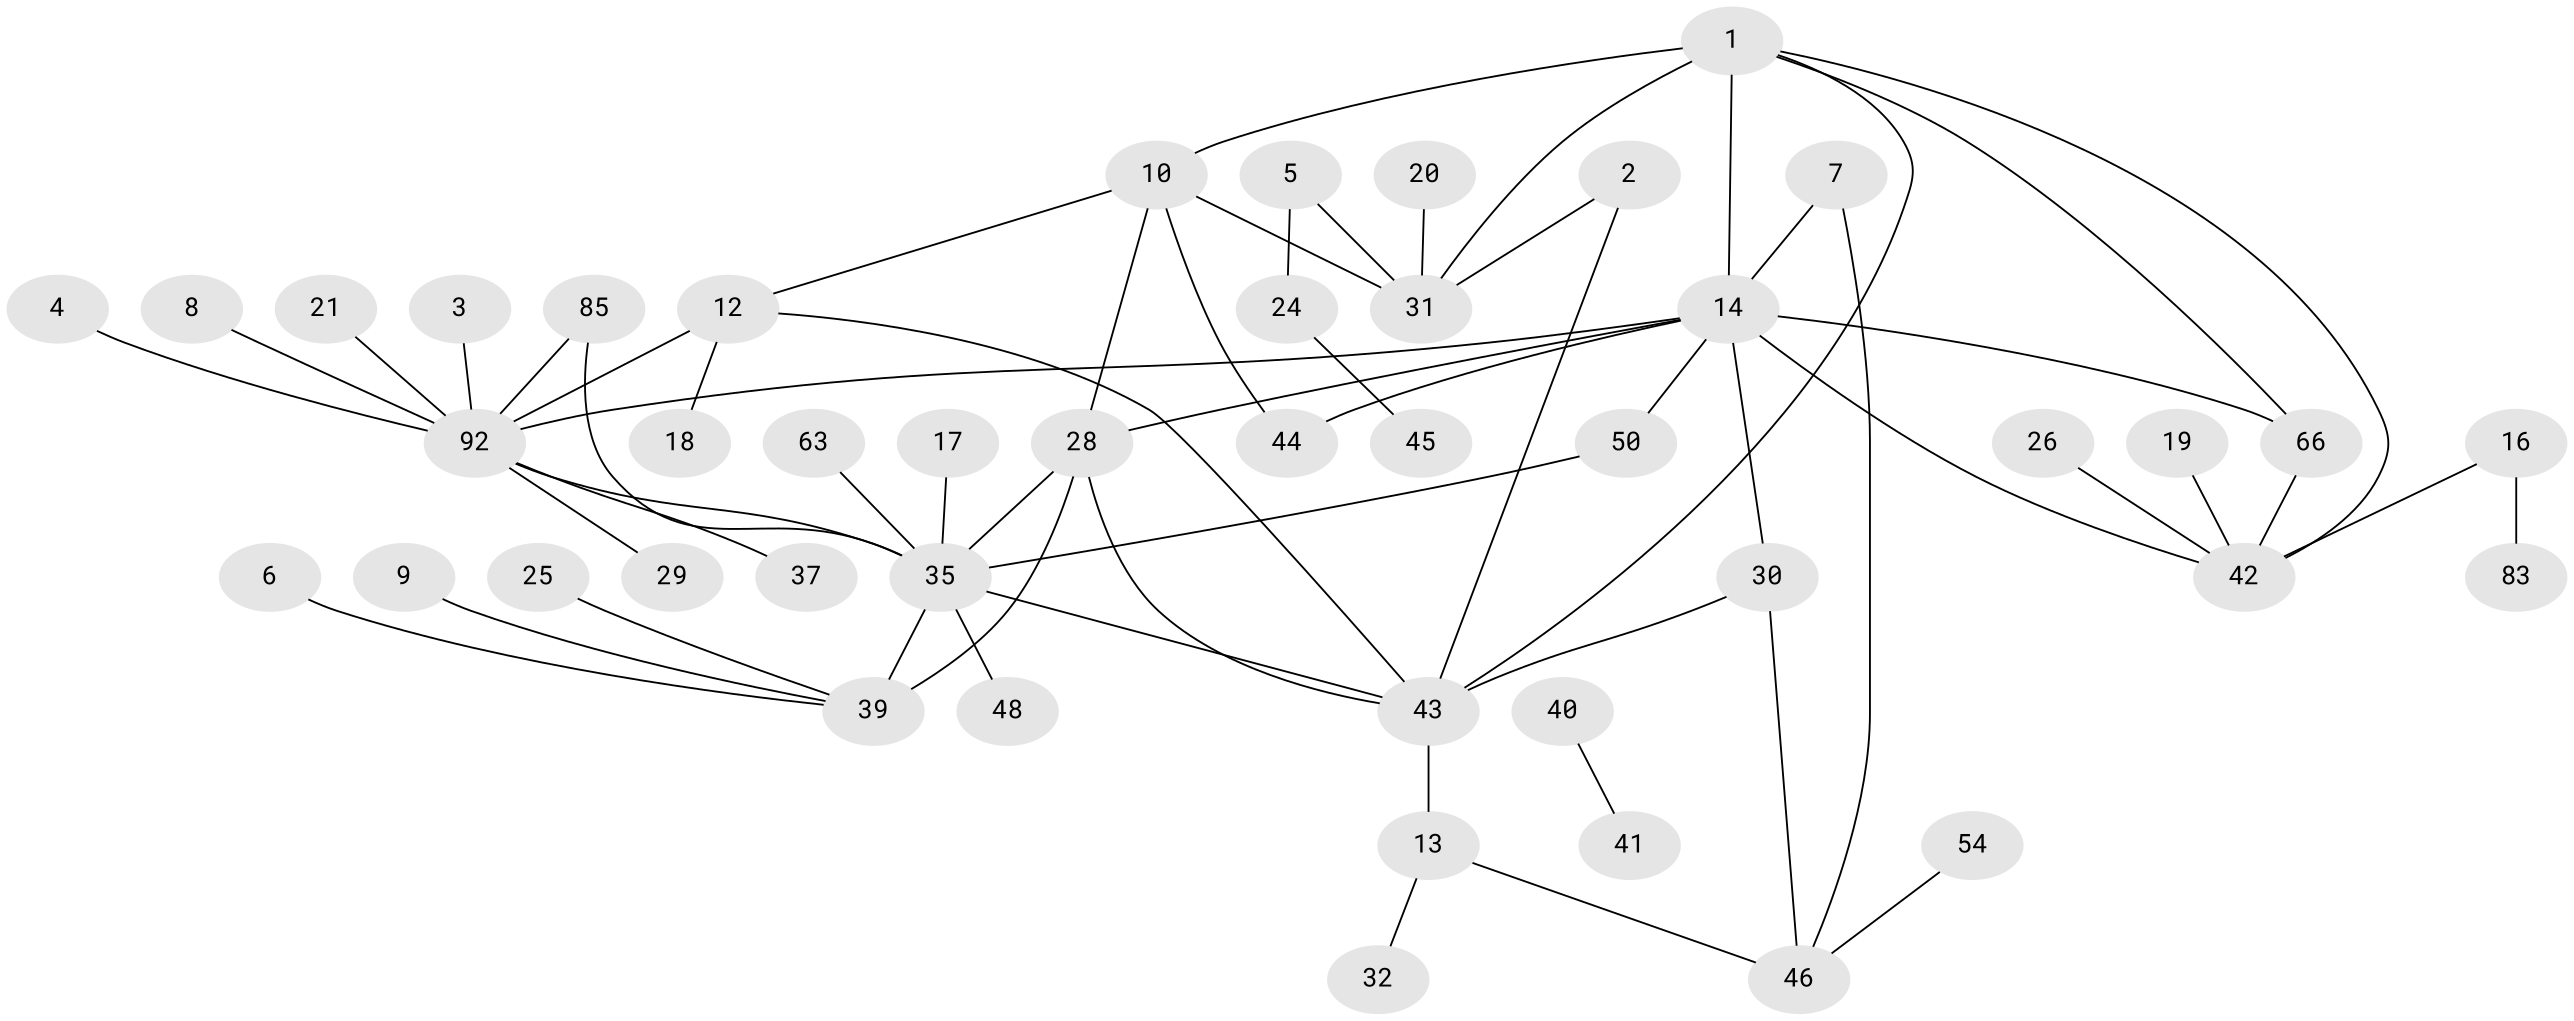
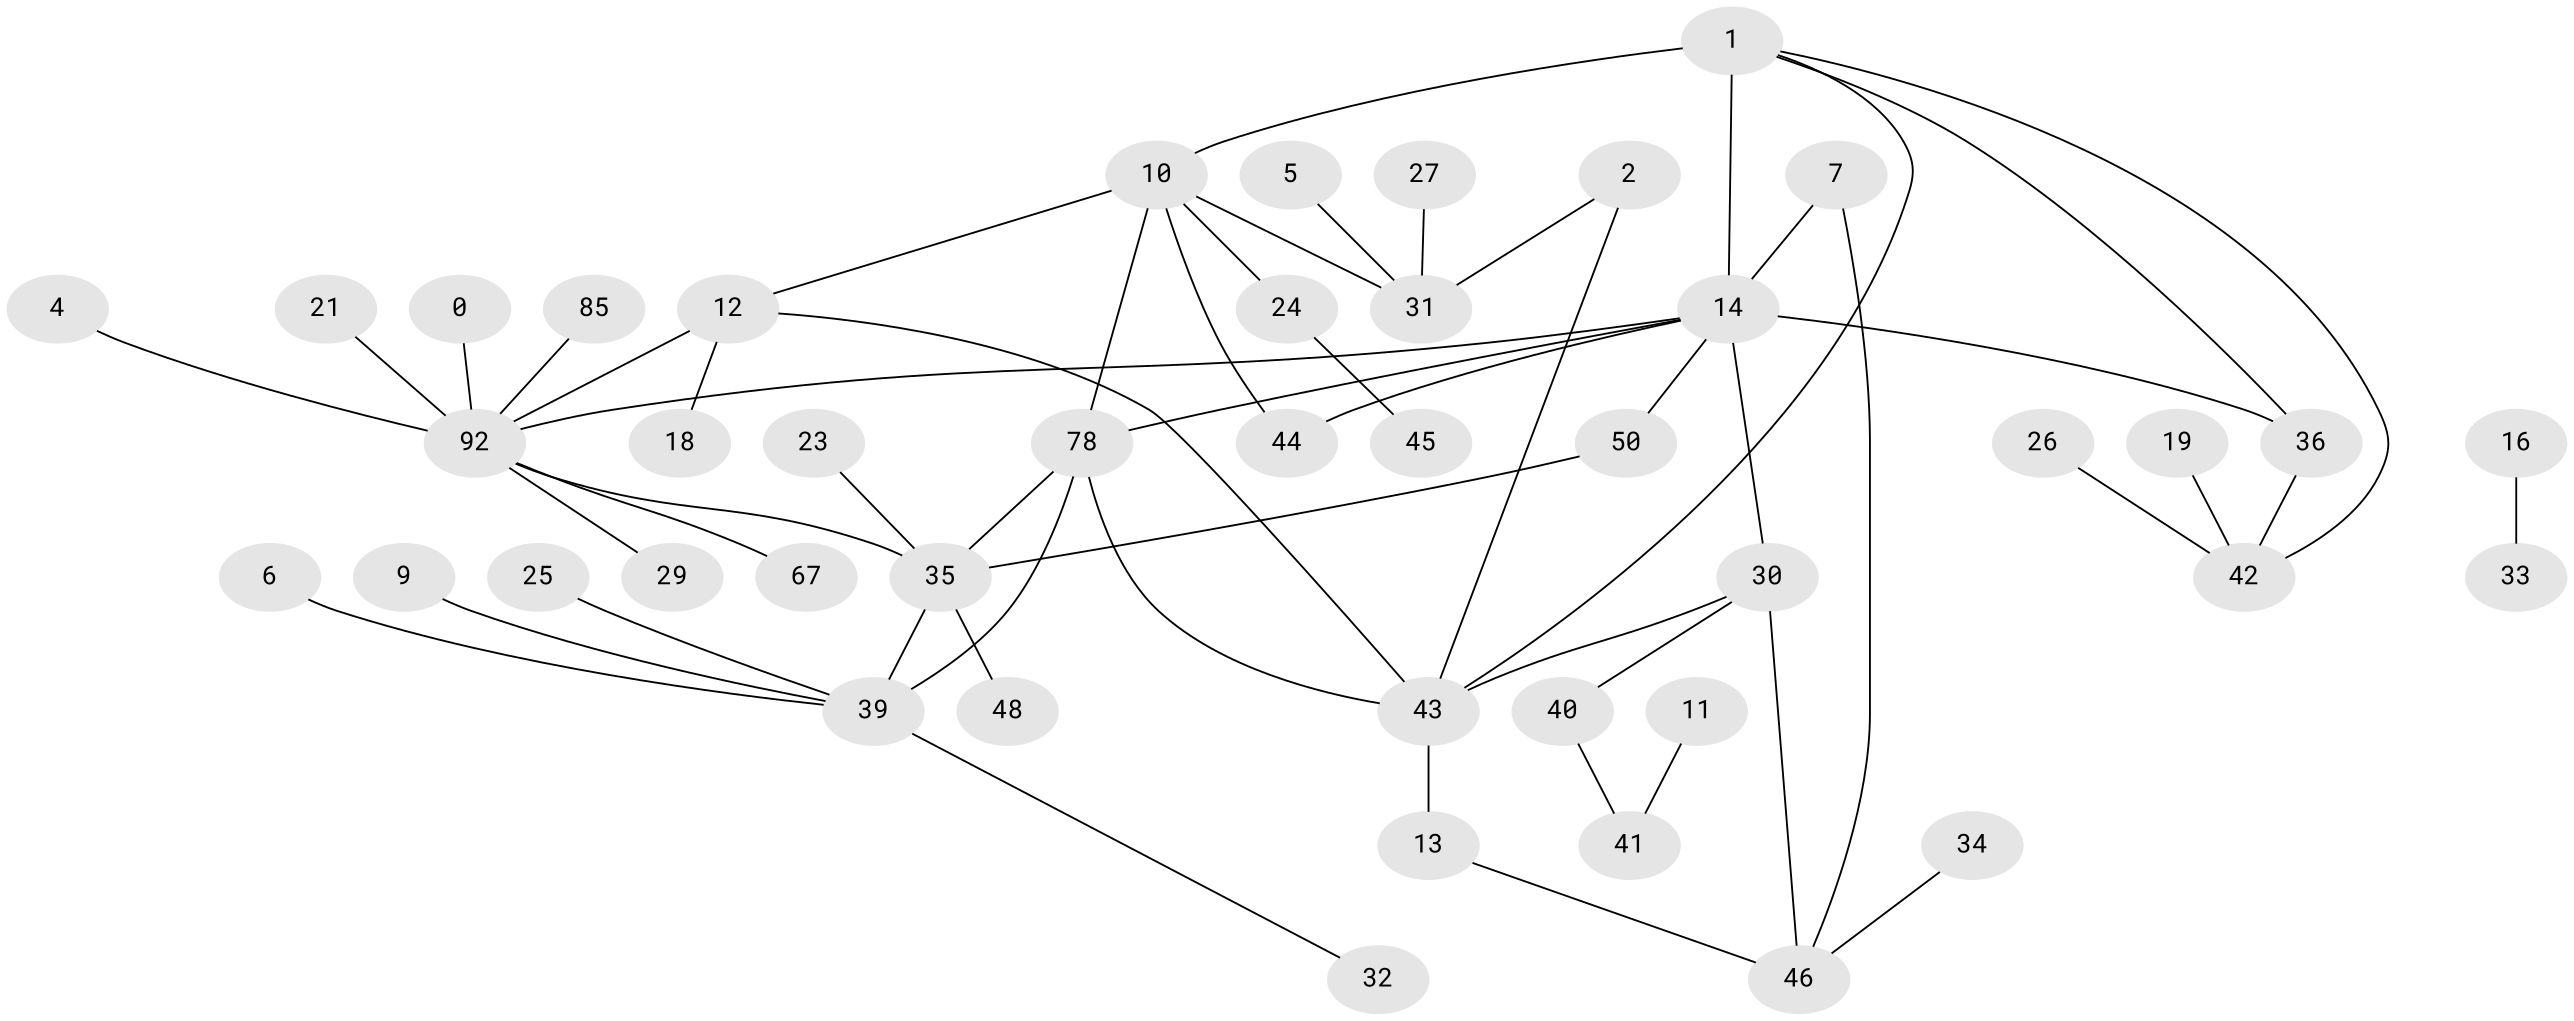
  graph {
    fontname="Roboto Mono"
    node [color=gray90 fontname="Roboto Mono" style=filled]
    edge [fontname="Roboto Mono" weight=1.0]
    1
    10
    14
    31
-   36 [label=66]
+   36
    42
    43
    12
-   28
+   28 [label=78]
    44
    n11 [label=92]
    n12 [label=50]
    30
    13
    2
-   3
+   3 [label=0]
    35
    29
-   37
+   37 [label=67]
    4
    5
    24
    45
    6
    39
    7
    46
-   8
    9
    18
+   11
    41
    32
    40
    n35 [label=85]
    n36 [label=48]
    16
-   33 [label=83]
-   17
+   33
    19
    21
-   23 [label=63]
+   23
    25
    26
-   27 [label=20]
-   34 [label=54]
+   27
+   34
    1 -- 10 [weight=2.0]
    1 -- 14
-   1 -- 31
    1 -- 36
    1 -- 42
    1 -- 43
    10 -- 31 [weight=2.0]
    10 -- 12
    10 -- 28
    10 -- 44
    14 -- 36
-   14 -- 42
    14 -- 28
    14 -- 44
    14 -- n11
    14 -- n12
    14 -- 30
    36 -- 42
    43 -- 13
    12 -- 43
    12 -- n11 [weight=3.0]
    12 -- 18
    28 -- 43
    28 -- 35 [weight=2.0]
    28 -- 39
    n11 -- 35
    n11 -- 29
    n11 -- 37
    n12 -- 35
    30 -- 43 [weight=2.0]
    30 -- 46 [weight=2.0]
+   30 -- 40
    13 -- 46
-   13 -- 32
+   39 -- 32
    2 -- 31
    2 -- 43
    3 -- n11
-   35 -- 43
    35 -- 39 [weight=2.0]
    35 -- n36
    4 -- n11
    5 -- 31
-   5 -- 24
+   10 -- 24
    24 -- 45
    6 -- 39
    7 -- 14
    7 -- 46
-   8 -- n11
    9 -- 39
+   11 -- 41
    40 -- 41
    n35 -- n11
-   n35 -- 35
-   16 -- 42
    16 -- 33
-   17 -- 35
    19 -- 42
    21 -- n11
    23 -- 35
    25 -- 39
    26 -- 42
    27 -- 31
    34 -- 46
  }
